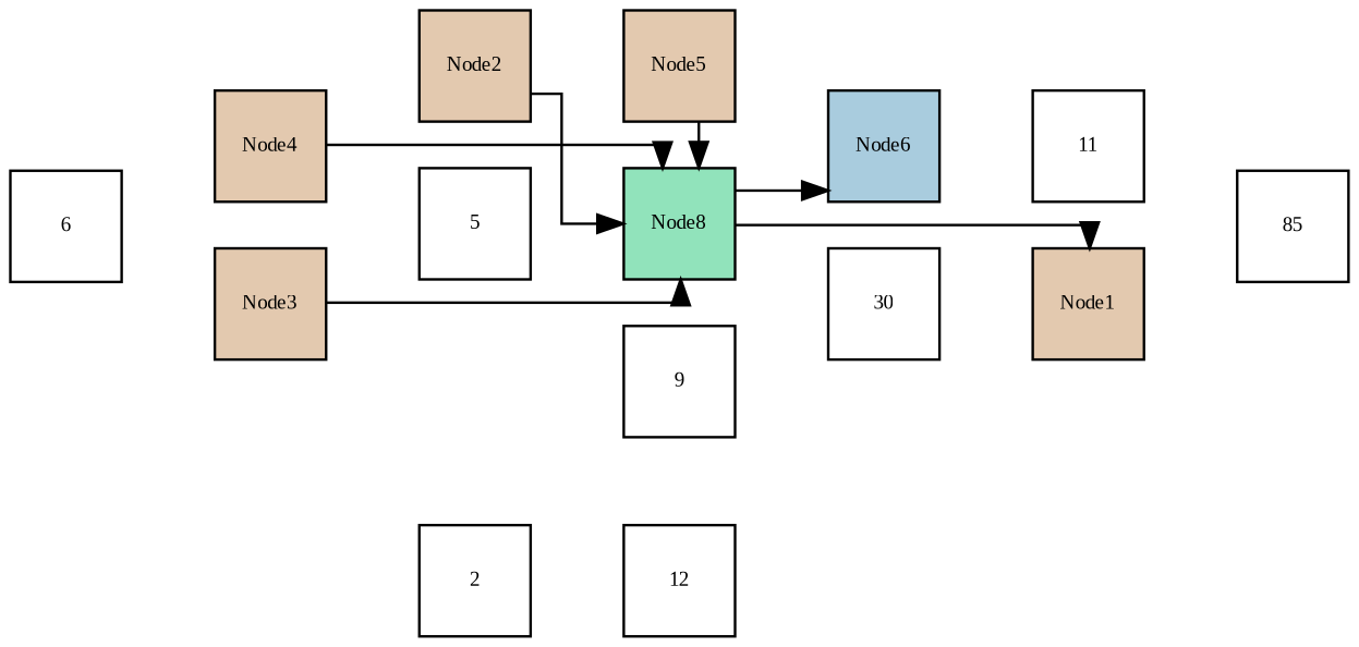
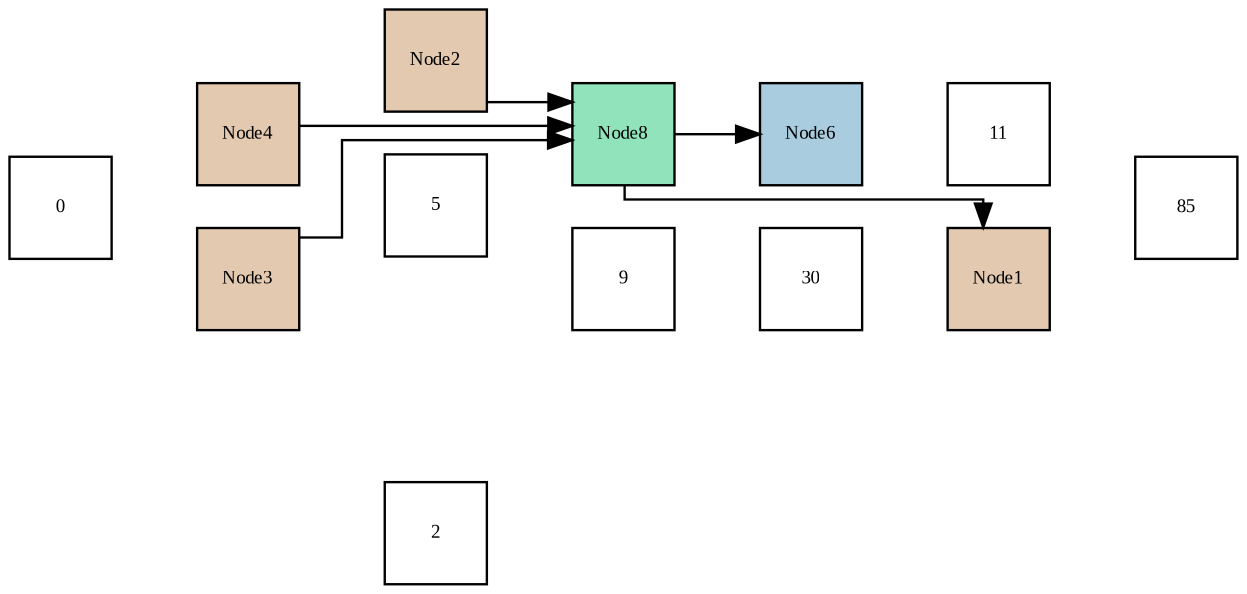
  digraph {
    fontname="Liberation Serif"
    rank=same
    rankdir=LR
    splines=ortho
    node [fillcolor="#ffffff" fixedsize=true fontname="Liberation Serif" fontsize=8 shape=square style=filled]
    edge [constraint=true fontname="Liberation Serif" style=invis]
-   n1 [label=6 width=0.6]
+   n1 [label=0 width=0.6]
    n2 [fillcolor="#e3c9af" label=Node4 width=0.6]
    n3 [fillcolor="#e3c9af" label=Node3 width=0.6]
    n4 [fillcolor="#e3c9af" label=Node2 width=0.6]
    n5 [label=5 width=0.6]
    n6 [fillcolor="#91e3bb" label=Node8 width=0.6]
    n7 [label=2 width=0.6]
-   n8 [fillcolor="#e3c9af" label=Node5 width=0.6]
    n9 [label=9 width=0.6]
    n10 [fillcolor="#a9ccde" label=Node6 width=0.6]
    n11 [label=30 width=0.6]
    n12 [fillcolor="#e3c9af" label=Node1 width=0.6]
    n13 [label=11 width=0.6]
-   n14 [label=12 width=0.6]
    n15 [label=85 width=0.6]
    n1 -> n2
    n1 -> n3
    n2 -> n4
    n2 -> n5
    n2 -> n6 [constraint=false style=vis]
    n3 -> n5
    n3 -> n6 [constraint=false style=vis]
    n3 -> n7
    n4 -> n6 [constraint=false style=vis]
    n4 -> n6
-   n4 -> n8
    n5 -> n6
    n5 -> n9
    n6 -> n10 [constraint=false style=vis]
    n6 -> n10
    n6 -> n11
    n6 -> n12 [constraint=false style=vis]
    n7 -> n9
-   n7 -> n14
-   n8 -> n6 [constraint=false style=vis]
-   n8 -> n10
    n9 -> n11
    n10 -> n13
    n11 -> n12
    n11 -> n13
    n12 -> n15
    n13 -> n15
  }
